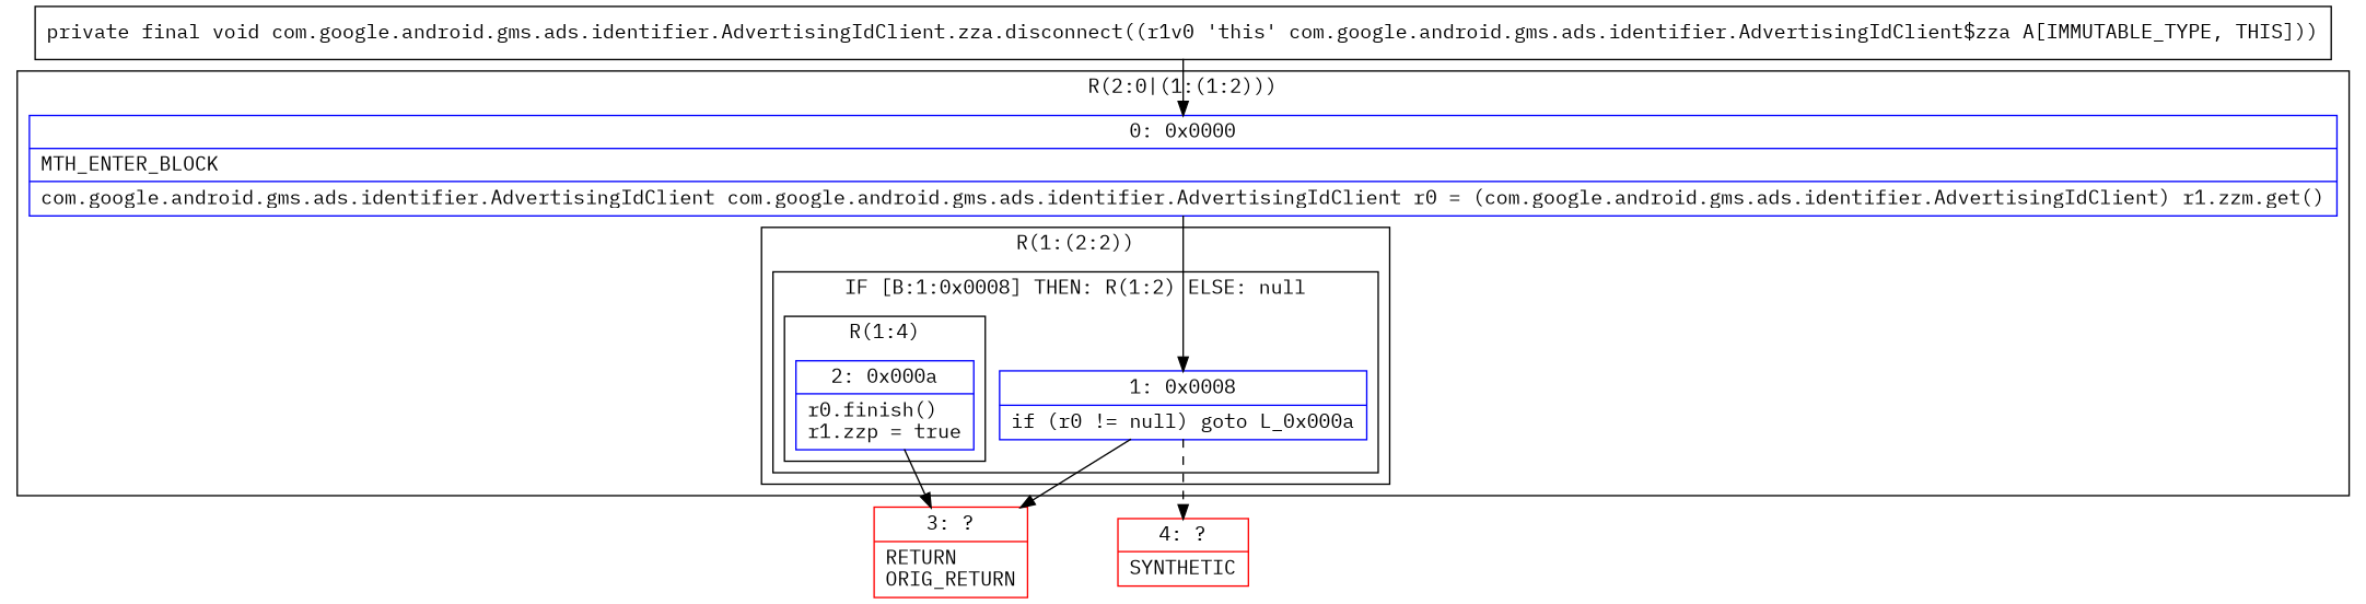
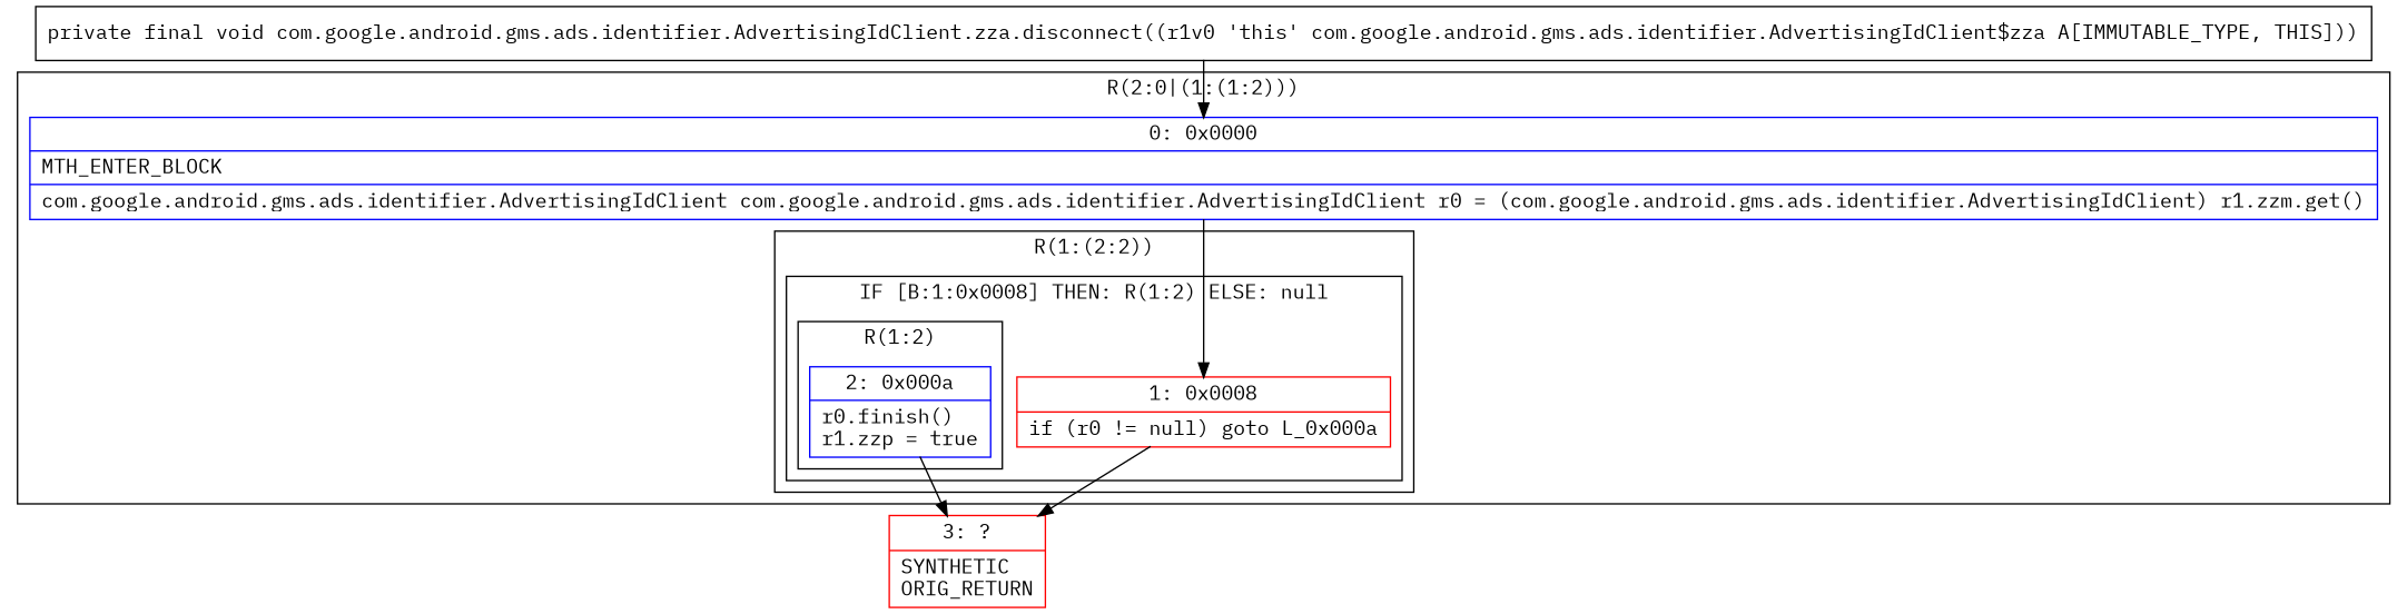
  digraph {
    fontname="IBM Plex Mono"
    node [color=blue fontname="IBM Plex Mono" shape=record]
    edge [fontname="IBM Plex Mono"]
    n1 [label="{2\:\ 0x000a|r0.finish()\lr1.zzp = true\l}"]
-   n2 [label="{1\:\ 0x0008|if (r0 != null) goto L_0x000a\l}"]
+   n2 [color=red label="{1\:\ 0x0008|if (r0 != null) goto L_0x000a\l}"]
    n3 [label="{0\:\ 0x0000|MTH_ENTER_BLOCK\l|com.google.android.gms.ads.identifier.AdvertisingIdClient com.google.android.gms.ads.identifier.AdvertisingIdClient r0 = (com.google.android.gms.ads.identifier.AdvertisingIdClient) r1.zzm.get()\l}"]
-   n4 [color=red label="{3\:\ ?|RETURN\lORIG_RETURN\l}"]
-   n5 [color=red label="{4\:\ ?|SYNTHETIC\l}"]
+   n4 [color=red label="{3\:\ ?|SYNTHETIC\lORIG_RETURN\l}"]
    n6 [label="{private final void com.google.android.gms.ads.identifier.AdvertisingIdClient.zza.disconnect((r1v0 'this' com.google.android.gms.ads.identifier.AdvertisingIdClient$zza A[IMMUTABLE_TYPE, THIS])) }" color=""]
    subgraph cluster_1 {
      label="R(2:0|(1:(1:2)))"
      n3
      subgraph cluster_2 {
        label="R(1:(2:2))"
        subgraph cluster_3 {
          label="IF [B:1:0x0008] THEN: R(1:2) ELSE: null"
          n2
          subgraph cluster_4 {
-           label="R(1:4)"
+           label="R(1:2)"
            n1
          }
        }
      }
    }
    n1 -> n4
    n2 -> n4
-   n2 -> n5 [style=dashed]
    n3 -> n2
    n6 -> n3
  }
